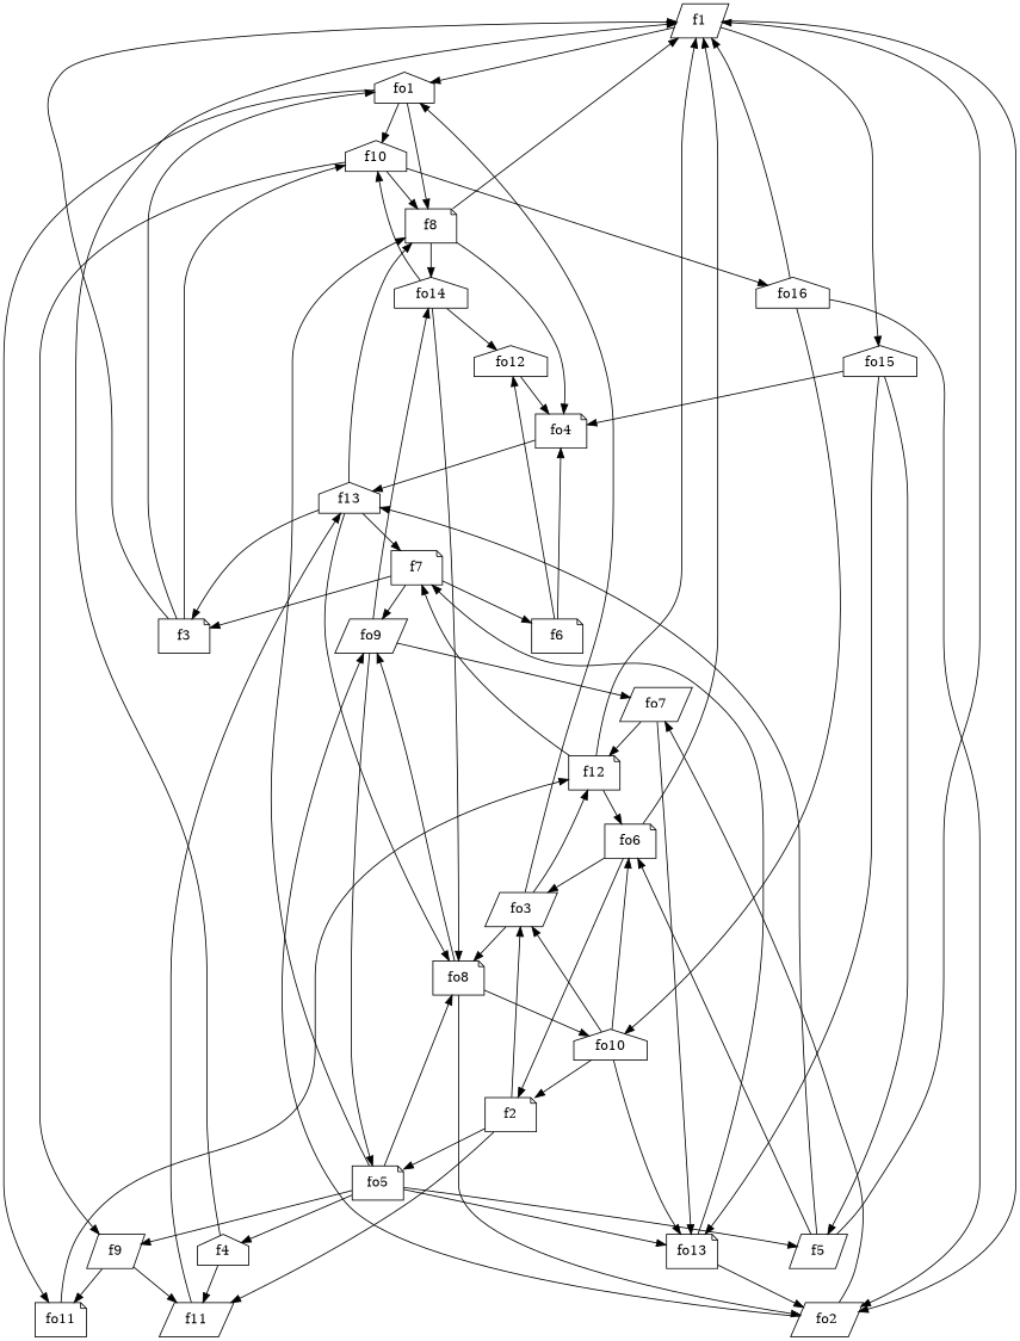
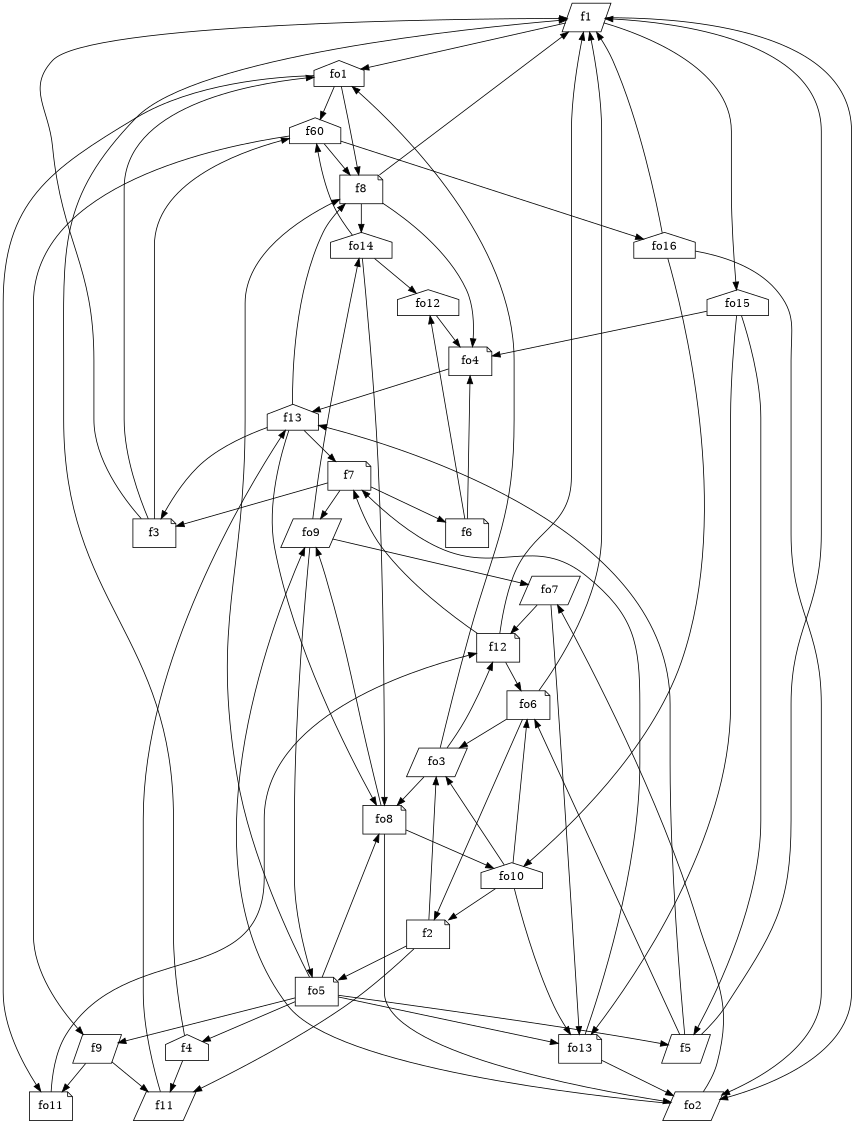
  strict digraph {
    node [shape=note]
    edge [weight=2]
    f1 [shape=parallelogram]
    fo1 [shape=house]
    fo2 [shape=parallelogram]
    fo15 [shape=house]
-   f10 [shape=house]
+   f10 [shape=house label=f60]
    f8
    fo11
    fo9 [shape=parallelogram]
    fo7 [shape=parallelogram]
    f5 [shape=parallelogram]
    fo4
    fo13
    f11 [shape=parallelogram]
    f2
    fo3 [shape=parallelogram]
    fo5
    f13 [shape=house]
    f12
    fo8
    f4 [shape=house]
    f9 [shape=parallelogram]
    f3
    fo16 [shape=house]
    fo6
    f7
    f6
    fo12 [shape=house]
    fo14 [shape=house]
    fo10 [shape=house]
    f1 -> fo1
    f1 -> fo2
    f1 -> fo15
    fo1 -> f10
    fo1 -> f8
    fo1 -> fo11
    fo2 -> fo9
    fo2 -> fo7
    fo15 -> f5
    fo15 -> fo4
    fo15 -> fo13
    f10 -> f8
    f10 -> f9
    f10 -> fo16
    f8 -> f1
    f8 -> fo4
    f8 -> fo14
    fo11 -> f12
    fo9 -> fo7
    fo9 -> fo5
    fo9 -> fo14
    fo7 -> fo13
    fo7 -> f12
    f5 -> f1
    f5 -> f13
    f5 -> fo6
    fo4 -> f13
    fo13 -> fo2
    fo13 -> f7
    f11 -> f13
    f2 -> f11
    f2 -> fo3
    f2 -> fo5
    fo3 -> fo1
    fo3 -> f12
    fo3 -> fo8
    fo5 -> f8
    fo5 -> f5
    fo5 -> fo13
    fo5 -> fo8
    fo5 -> f4
    fo5 -> f9
    f13 -> f8
    f13 -> fo8
    f13 -> f3
    f13 -> f7
    f12 -> f1
    f12 -> fo6
    f12 -> f7
    fo8 -> fo2
    fo8 -> fo9
    fo8 -> fo10
    f4 -> f1
    f4 -> f11
    f9 -> fo11
    f9 -> f11
    f3 -> f1
    f3 -> fo1
    f3 -> f10
    fo16 -> f1
    fo16 -> fo2
    fo16 -> fo10
    fo6 -> f1
    fo6 -> f2
    fo6 -> fo3
    f7 -> fo9
    f7 -> f3
    f7 -> f6
    f6 -> fo4
    f6 -> fo12
    fo12 -> fo4
    fo14 -> f10
    fo14 -> fo8
    fo14 -> fo12
    fo10 -> fo13
    fo10 -> f2
    fo10 -> fo3
    fo10 -> fo6
  }
